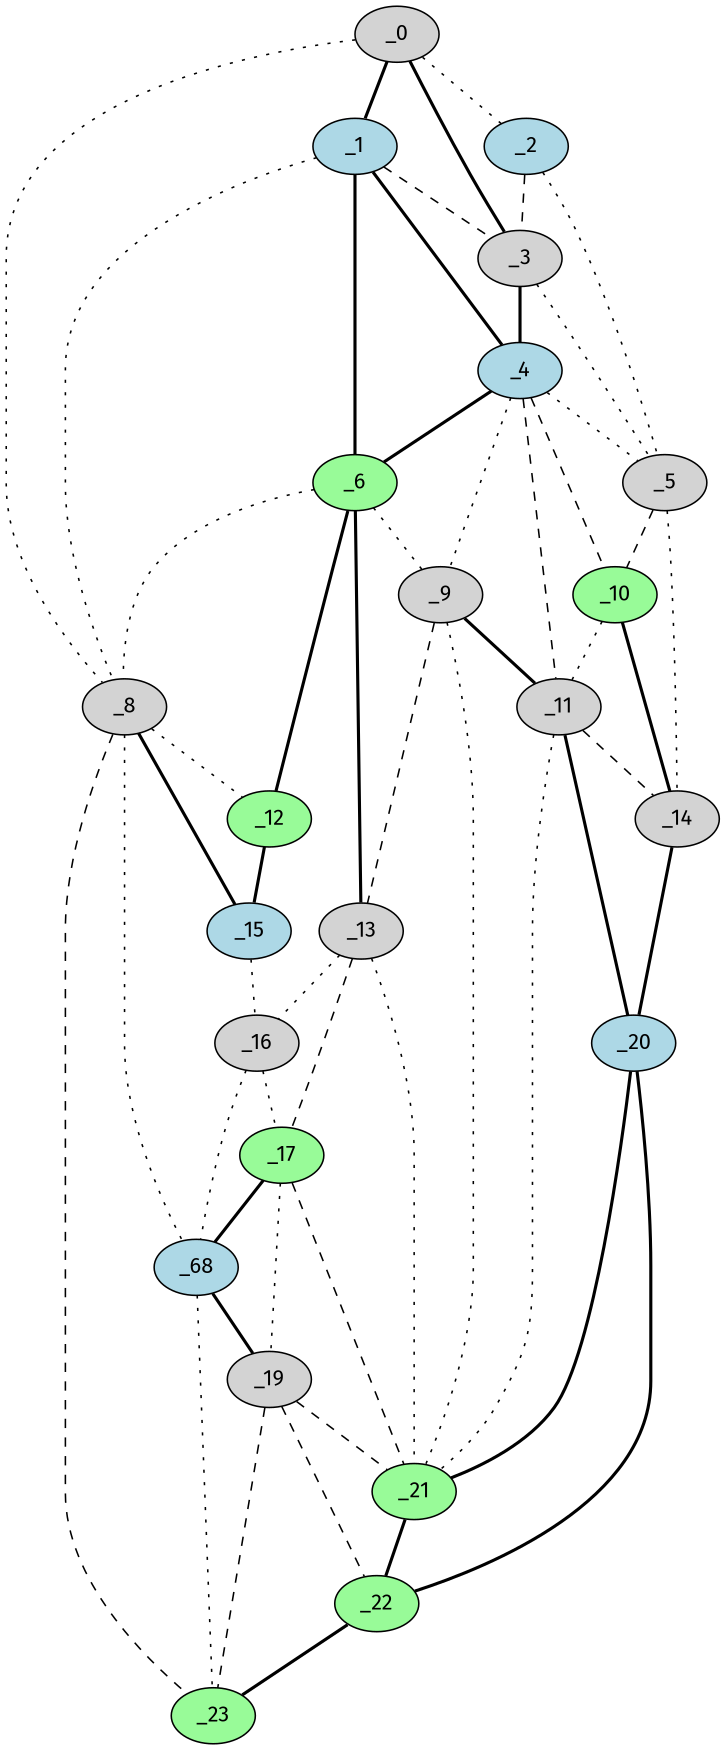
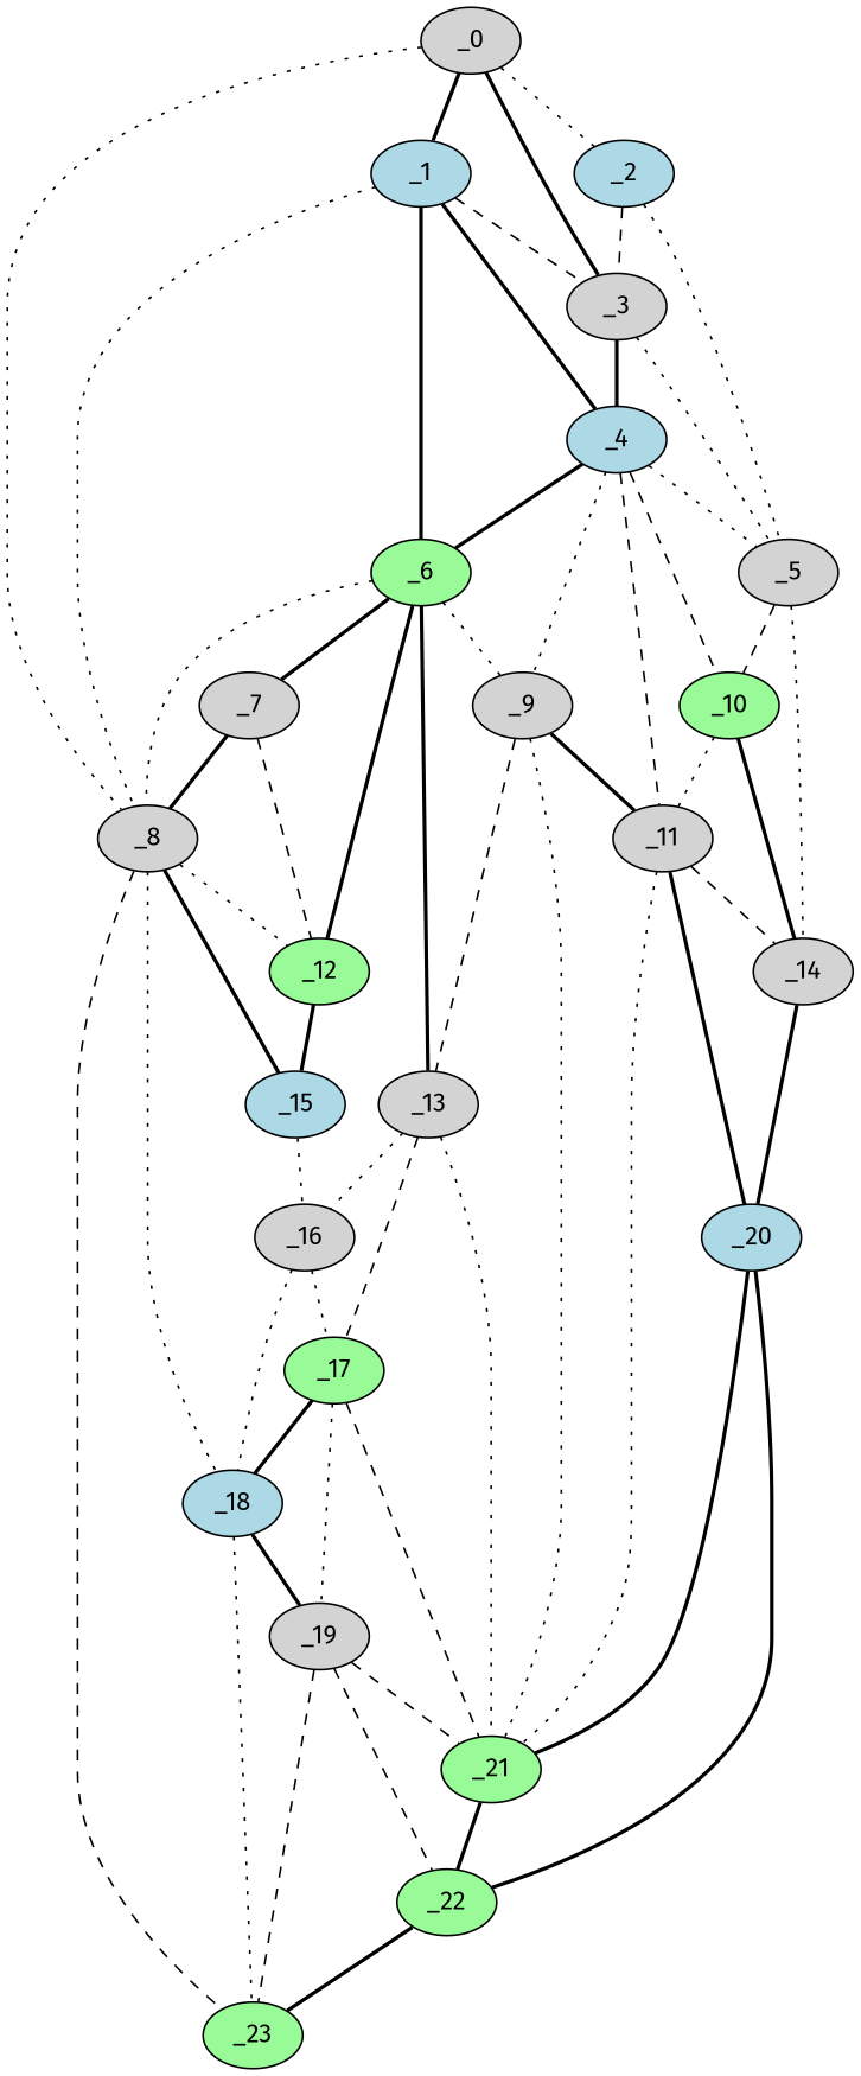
  graph {
    fontname="Fira Sans"
    node [fillcolor=lightgrey fontname="Fira Sans" style=filled x=126 y=20]
    edge [fontname="Fira Sans" style=bold valence=2]
    _0 [x=8 y=37]
    _1 [fillcolor=lightblue x=16 y=42]
    _2 [fillcolor=lightblue x=20 y=9]
    _3 [x=23 y=41]
    _8 [x=72 y=121]
    _4 [fillcolor=lightblue x=40 y=49]
    _6 [fillcolor=palegreen x=61 y=86]
    _5 [x=46 y=5]
    _12 [fillcolor=palegreen x=81 y=94]
    _15 [fillcolor=lightblue x=89 y=93]
-   _18 [fillcolor=lightblue x=98 y=92 label=_68]
+   _18 [fillcolor=lightblue x=98 y=92]
    _23 [fillcolor=palegreen y=114]
    _9 [x=76 y=64]
    _10 [fillcolor=palegreen x=77]
    _11 [x=77 y=38]
+   _7 [x=71 y=97]
    _13 [x=83 y=78]
    _14 [x=86]
    _16 [x=92 y=83]
    _19 [x=110 y=91]
    _21 [fillcolor=palegreen x=113 y=60]
    _20 [fillcolor=lightblue x=111 y=34]
    _17 [fillcolor=palegreen x=97 y=83]
    _22 [fillcolor=palegreen y=102]
    _0 -- _1 [valence=1]
    _0 -- _2 [style=dotted valence=1]
    _0 -- _3
    _0 -- _8 [style=dotted valence=1]
    _1 -- _3 [style=dashed]
    _1 -- _8 [style=dotted valence=1]
    _1 -- _4
    _1 -- _6 [valence=1]
    _2 -- _3 [style=dashed]
    _2 -- _5 [style=dotted valence=1]
    _3 -- _4 [valence=1]
    _3 -- _5 [style=dotted]
    _8 -- _12 [style=dotted valence=1]
    _8 -- _15
    _8 -- _18 [style=dotted valence=1]
    _8 -- _23 [style=dashed valence=1]
    _4 -- _6
    _4 -- _5 [style=dotted]
    _4 -- _9 [style=dotted]
    _4 -- _10 [style=dashed]
    _4 -- _11 [style=dashed]
    _6 -- _8 [style=dotted]
    _6 -- _12
    _6 -- _9 [style=dotted]
+   _6 -- _7
    _6 -- _13
    _5 -- _10 [style=dashed]
    _5 -- _14 [style=dotted valence=1]
    _12 -- _15
    _15 -- _16 [style=dotted valence=1]
    _18 -- _23 [style=dotted valence=1]
    _18 -- _19 [valence=1]
    _9 -- _11
    _9 -- _13 [style=dashed]
    _9 -- _21 [style=dotted valence=1]
    _10 -- _11 [style=dotted]
    _10 -- _14
    _11 -- _14 [style=dashed]
    _11 -- _21 [style=dotted]
    _11 -- _20
+   _7 -- _8 [valence=1]
+   _7 -- _12 [style=dashed]
    _13 -- _16 [style=dotted valence=1]
    _13 -- _21 [style=dotted]
    _13 -- _17 [style=dashed]
    _14 -- _20 [valence=1]
    _16 -- _18 [style=dotted]
    _16 -- _17 [style=dotted]
    _19 -- _23 [style=dashed]
    _19 -- _21 [style=dashed]
    _19 -- _22 [style=dashed]
    _21 -- _22
    _20 -- _21
    _20 -- _22 [valence=1]
    _17 -- _18 [valence=1]
    _17 -- _19 [style=dotted]
    _17 -- _21 [style=dashed]
    _22 -- _23 [valence=1]
  }
